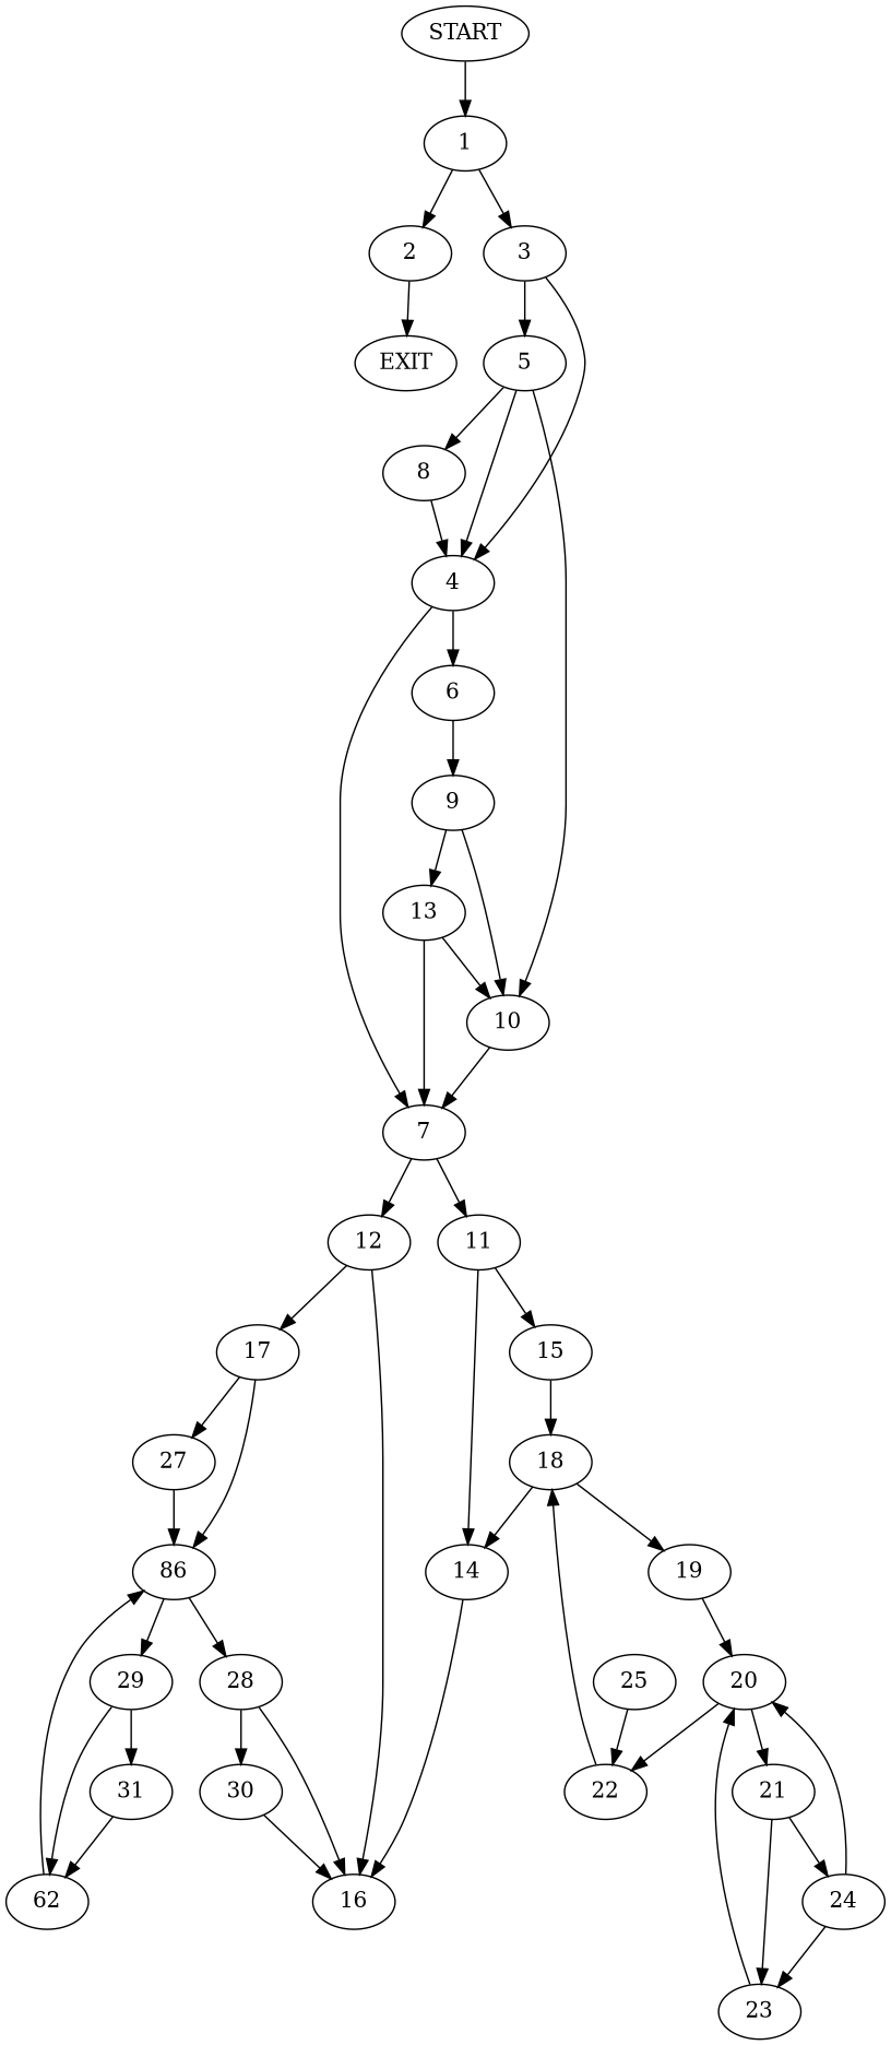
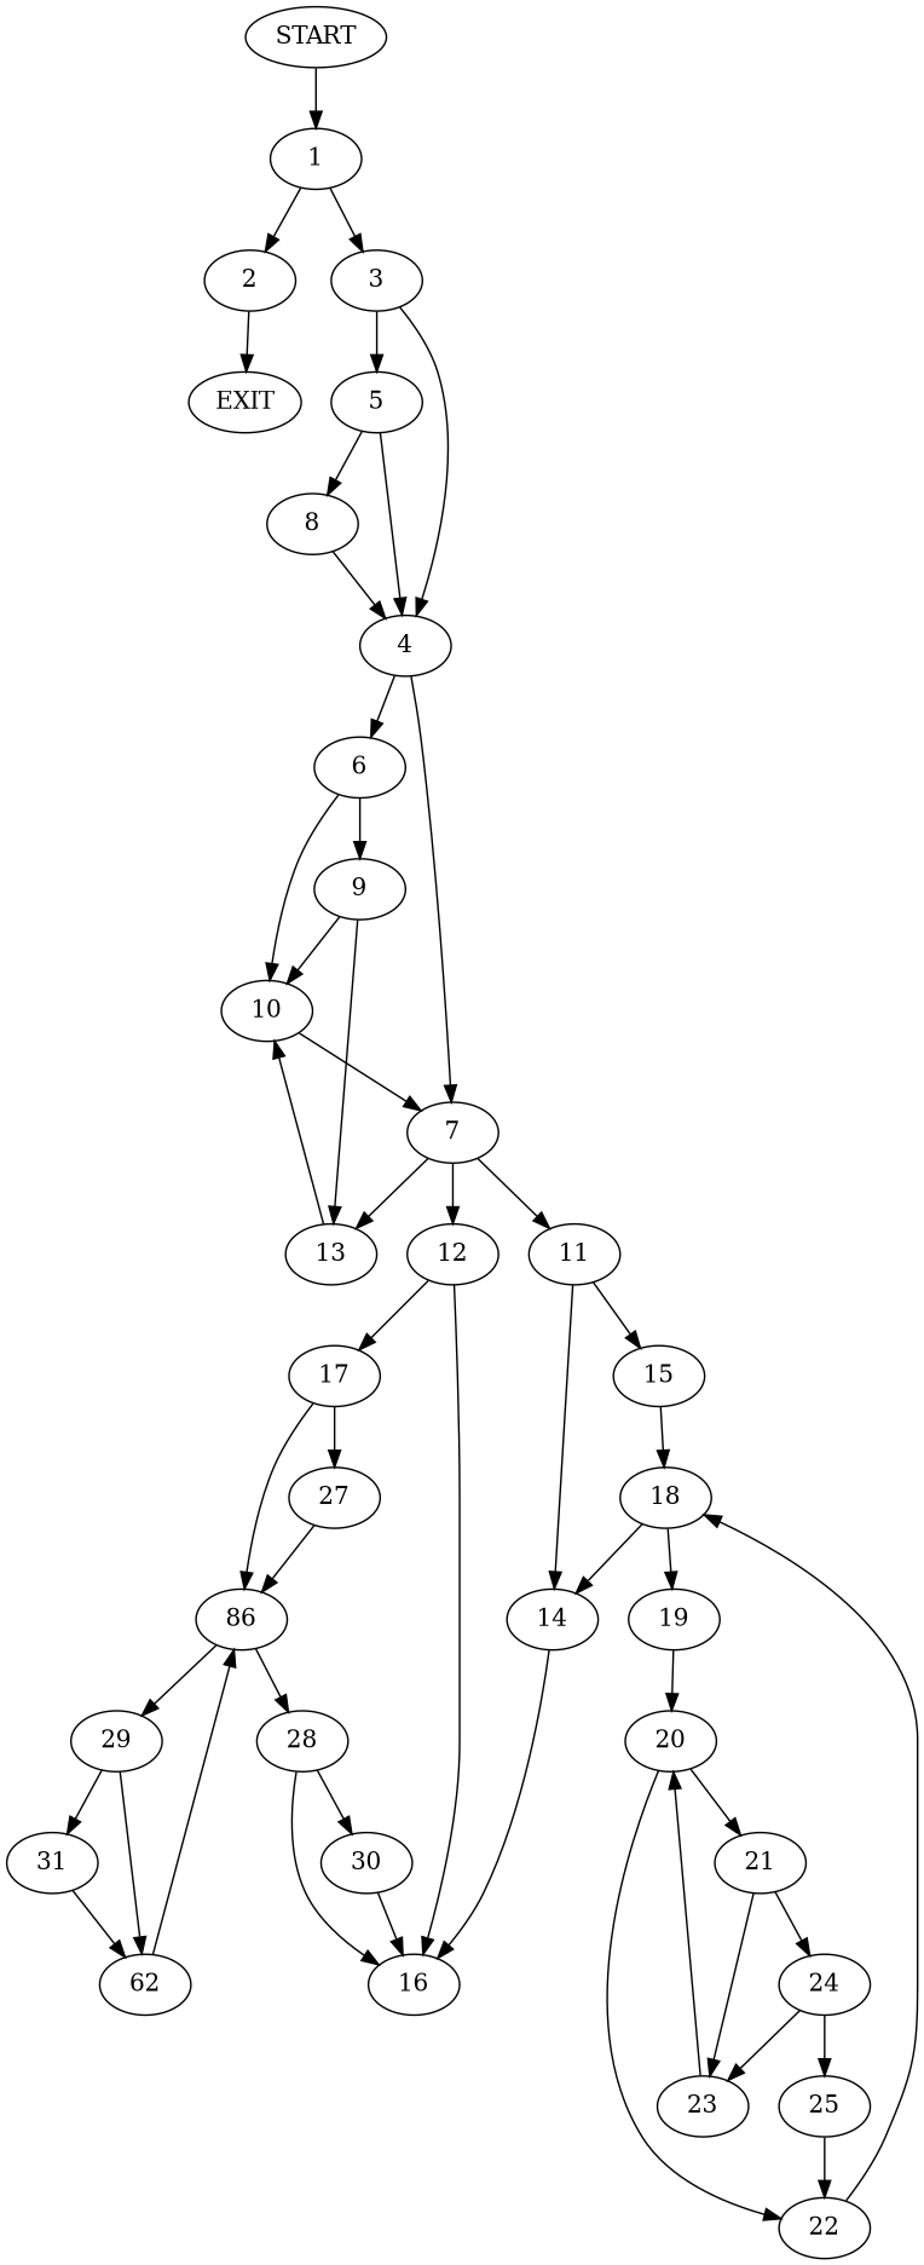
  digraph {
    n1 [label=START]
    1
    2
    3
    n5 [label=EXIT]
    4
    5
    6
    7
    8
    9
    10
    11
    12
    13
    14
    15
    16
    17
    18
    n21 [label=86]
    27
    19
    28
    29
    20
    21
    22
    23
    24
    25
    30
    31
    n34 [label=62]
    n1 -> 1
    1 -> 2
    1 -> 3
    2 -> n5
    3 -> 4
    3 -> 5
    4 -> 6
    4 -> 7
    5 -> 4
    5 -> 8
    6 -> 9
-   5 -> 10
+   6 -> 10
    7 -> 11
    7 -> 12
    8 -> 4
    9 -> 10
    9 -> 13
    10 -> 7
    11 -> 14
    11 -> 15
    12 -> 16
    12 -> 17
-   13 -> 7
+   7 -> 13
    13 -> 10
    14 -> 16
    15 -> 18
    17 -> n21
    17 -> 27
    18 -> 14
    18 -> 19
    n21 -> 28
    n21 -> 29
    27 -> n21
    19 -> 20
    28 -> 16
    28 -> 30
    29 -> 31
    29 -> n34
    20 -> 21
    20 -> 22
    21 -> 23
    21 -> 24
    22 -> 18
    23 -> 20
    24 -> 23
-   24 -> 20
+   24 -> 25
    25 -> 22
    30 -> 16
    31 -> n34
    n34 -> n21
  }
